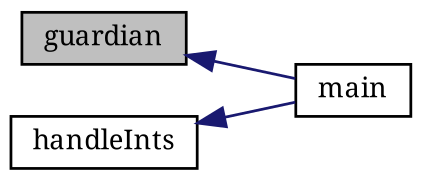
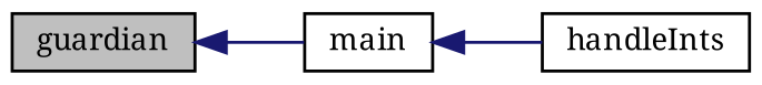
  digraph {
    fontname="Noto Serif"
    rankdir=LR
    node [color=black fontname="Noto Serif" fontsize=10 shape=record]
    edge [color=midnightblue dir=back fontname="Noto Serif" fontsize=10 labelfontname=FreeSans labelfontsize=10 style=solid]
    n1 [fillcolor=grey75 fontcolor=black height=0.2 label=guardian style=filled width=0.4]
    n2 [height=0.2 label=main width=0.4]
    n3 [height=0.2 label=handleInts width=0.4]
    n1 -> n2
-   n3 -> n2
+   n2 -> n3
  }
